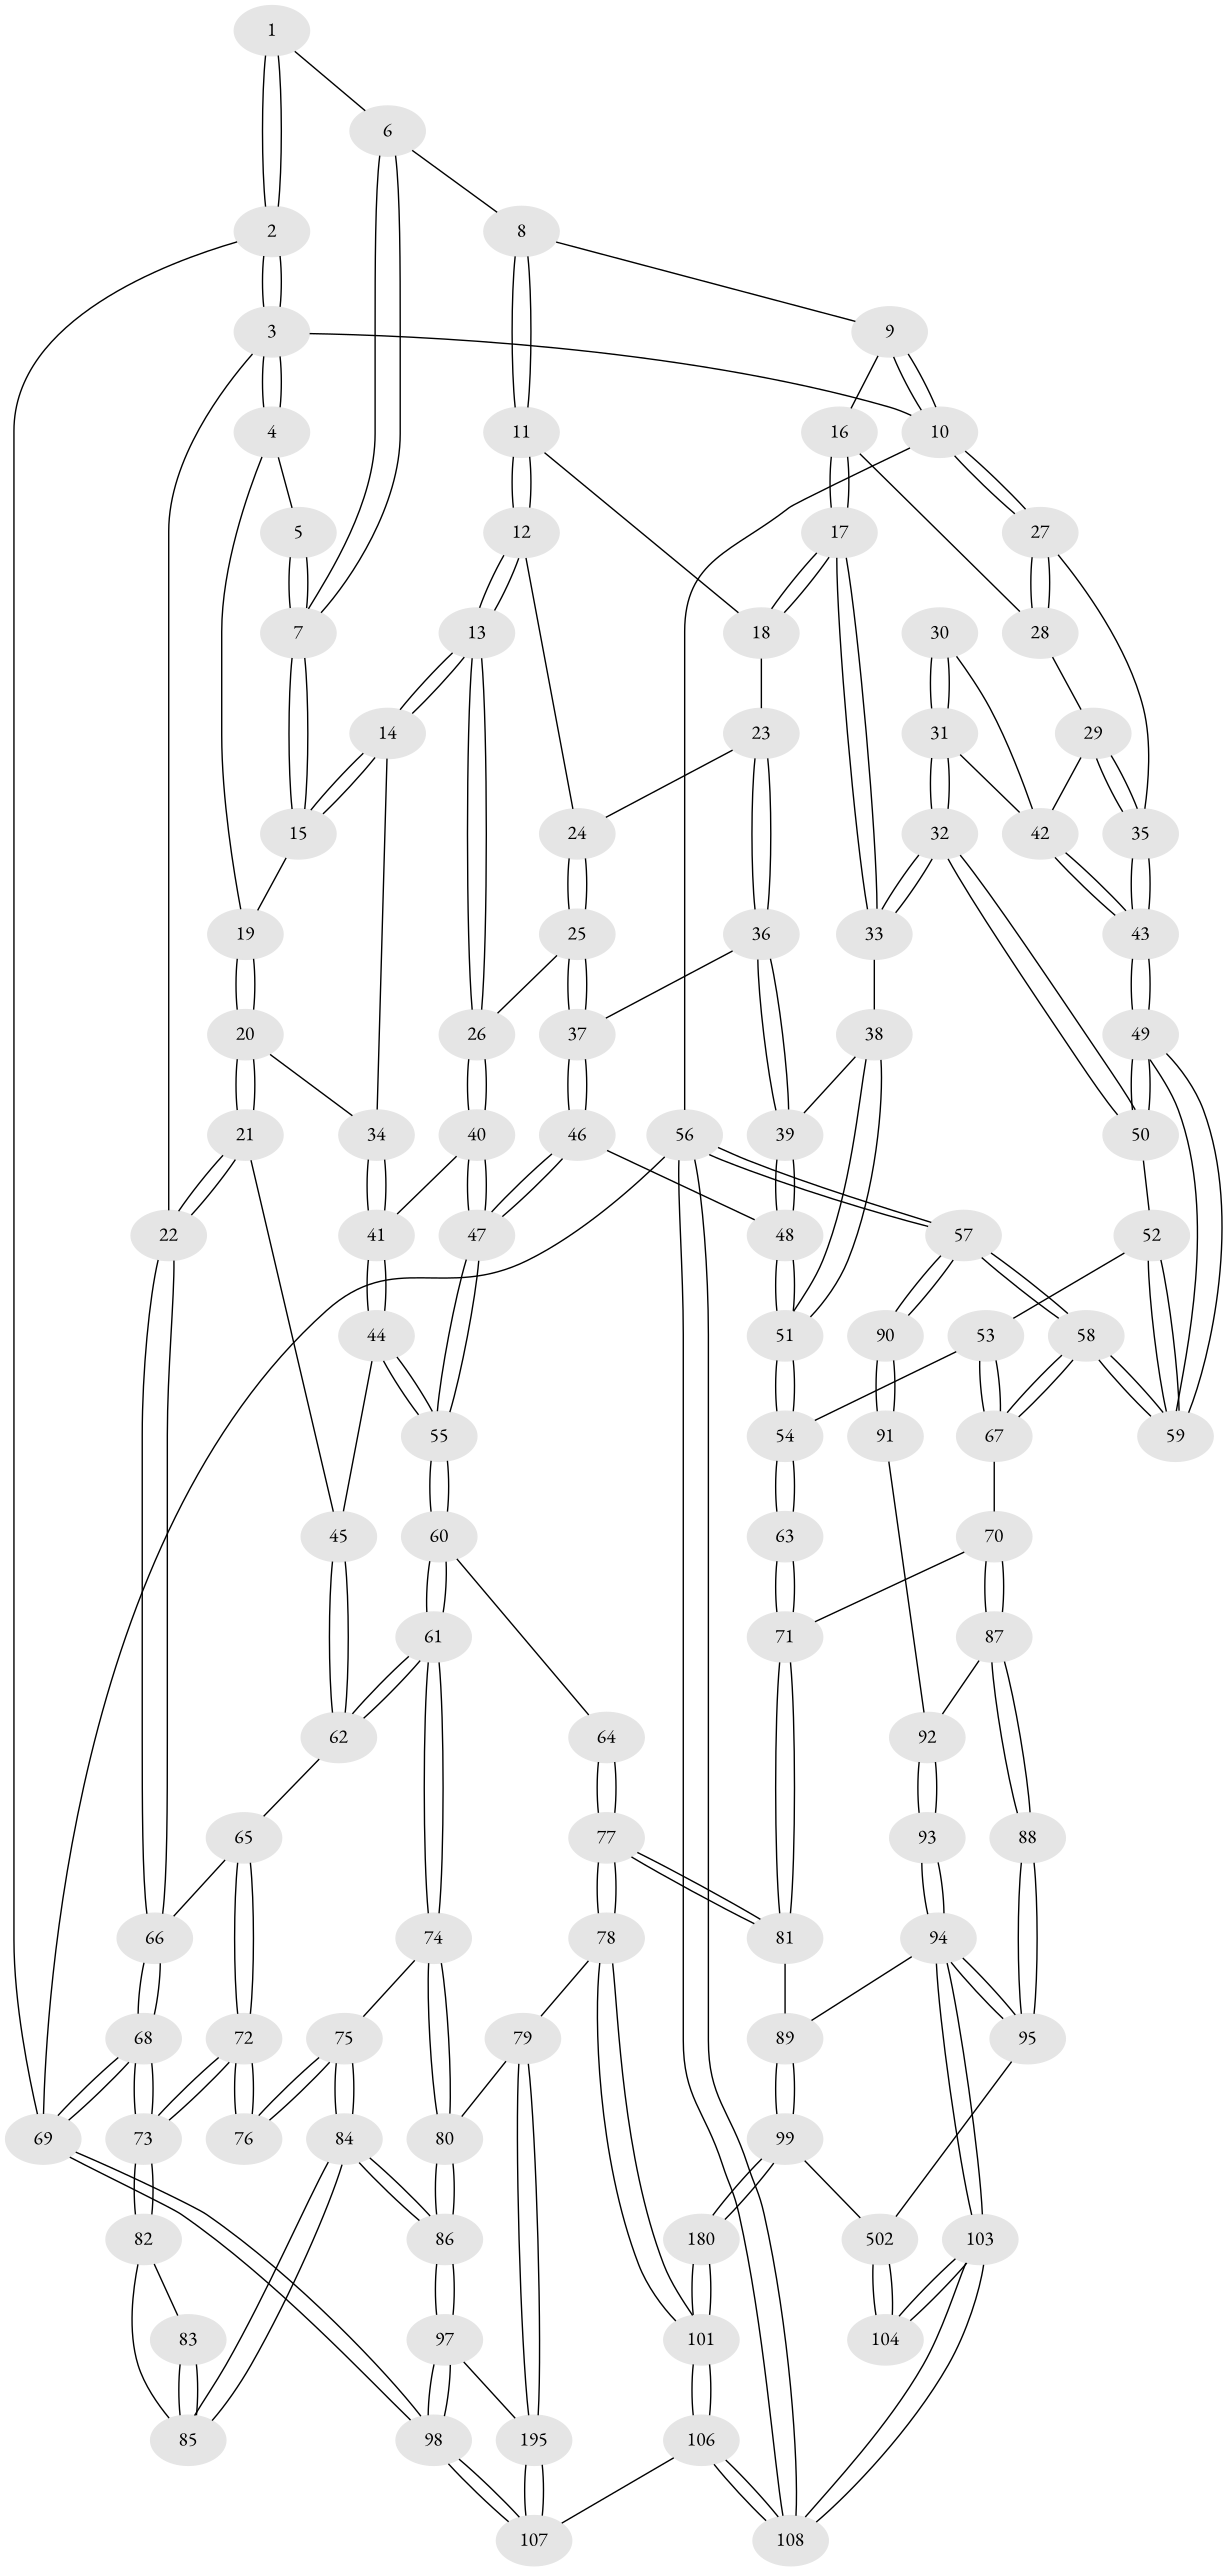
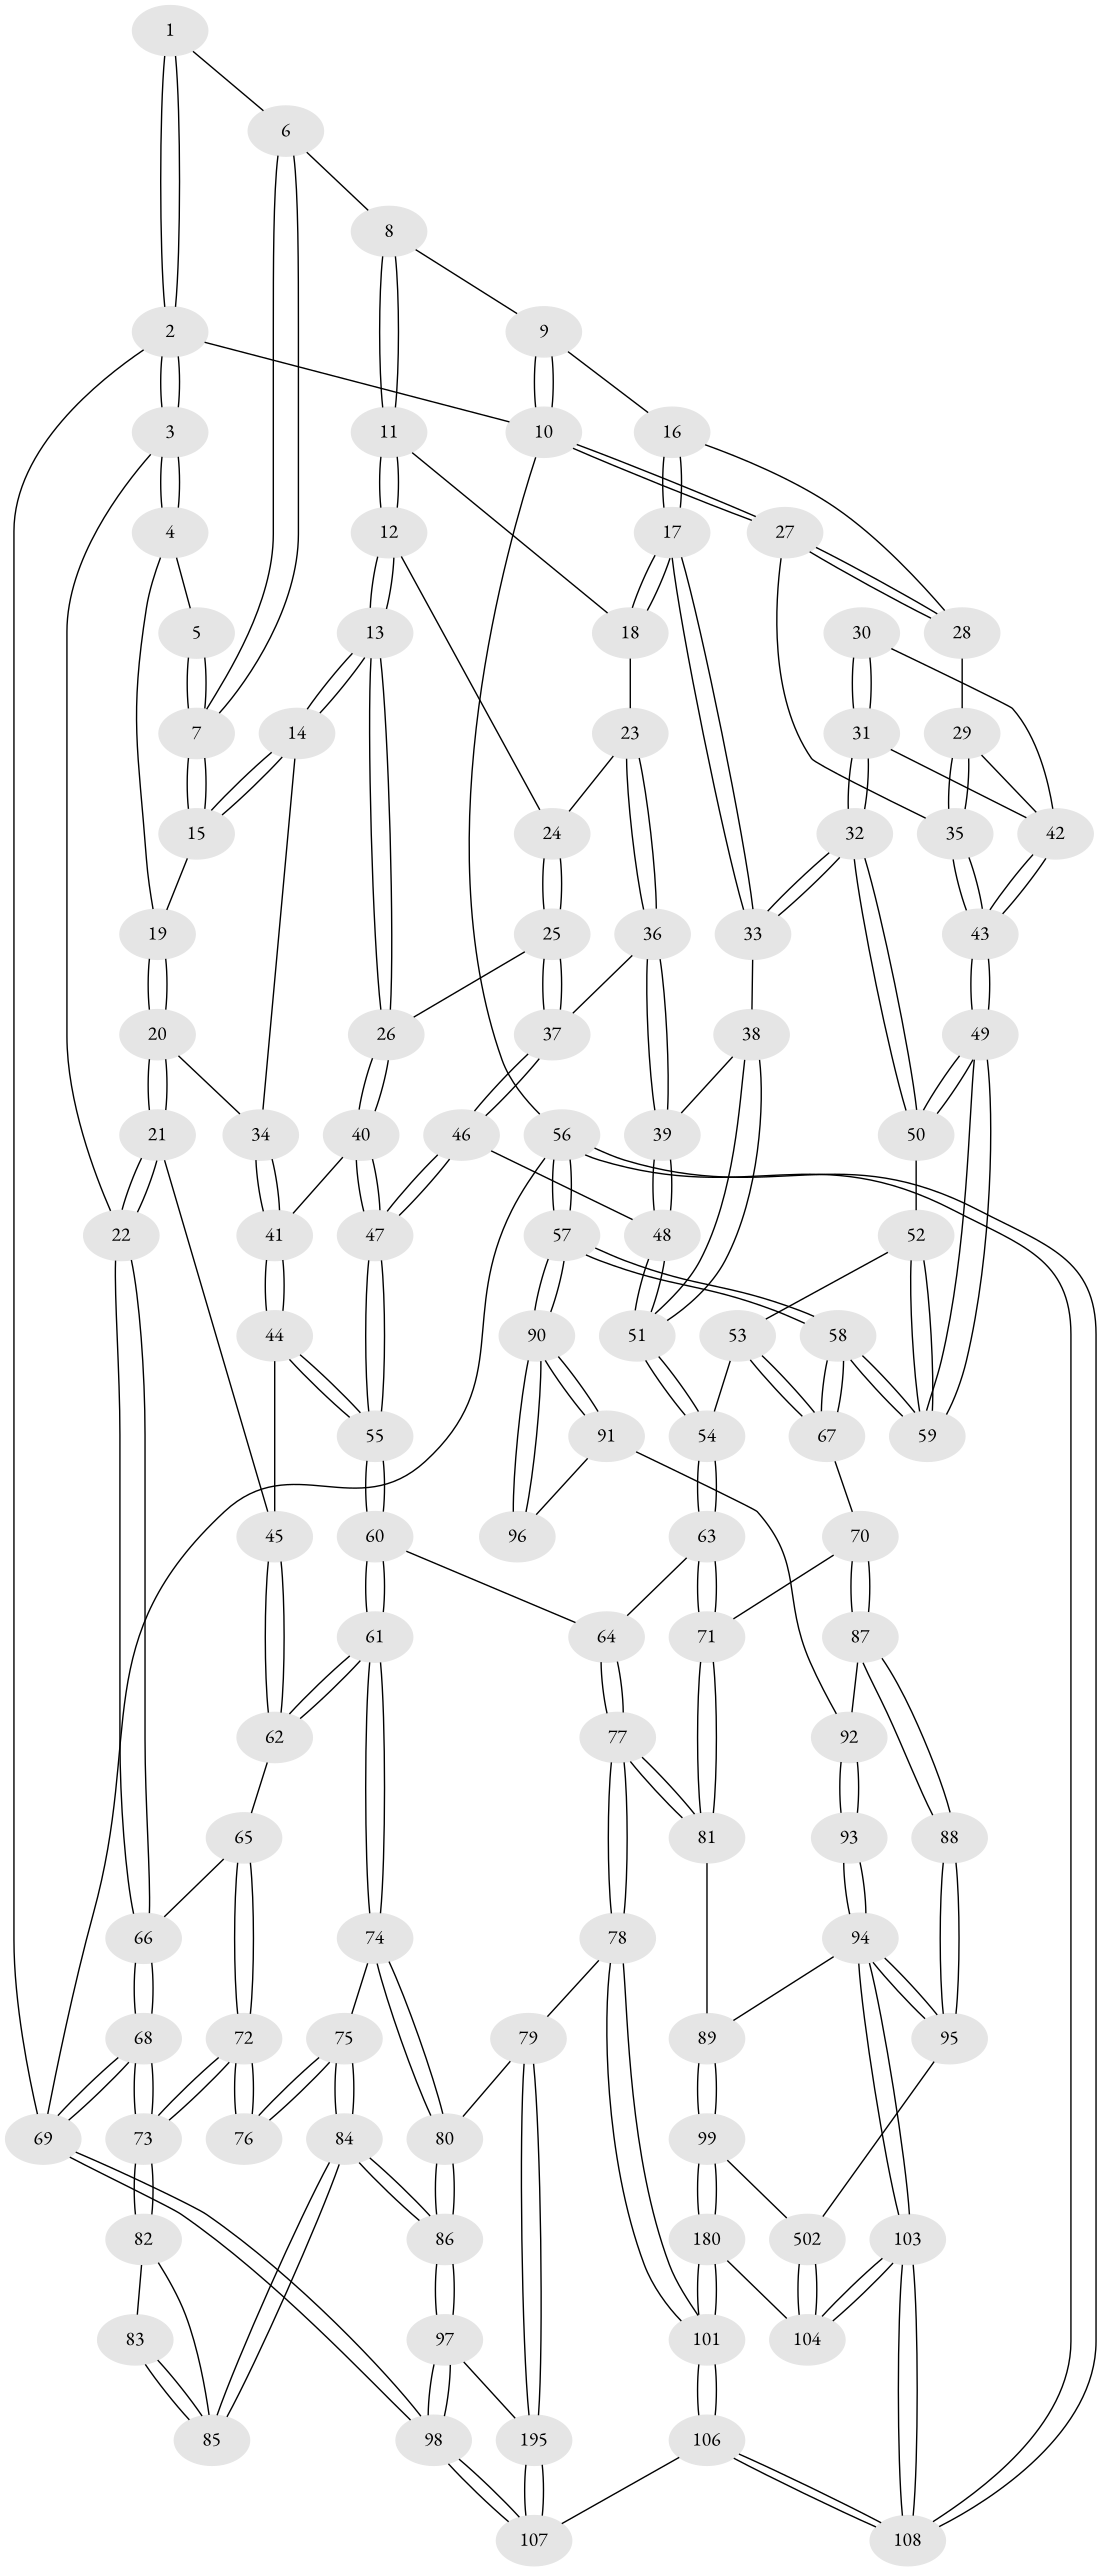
  graph {
    fontname="EB Garamond"
    node [color=gray90 fontname="EB Garamond" style=filled]
    edge [fontname="EB Garamond"]
    1
    2
    6
    3
    10
    69
    7
    8
    4
    22
    27
    56
    98
    5
    19
    66
    20
    15
    9
    11
    16
    12
    18
    17
    28
    35
    57
    108
    13
    24
    23
    14
    26
    25
    34
    40
    41
    33
    29
    38
    36
    21
    45
    62
    68
    37
    39
    46
    47
    43
    42
    30
    31
    32
    50
    52
    51
    44
    49
    48
    54
    55
    59
    60
    65
    53
    63
    67
    70
    64
    71
    61
    58
    90
    91
+   96
    74
    77
    75
    80
    72
    81
    78
    73
    76
    87
    82
    107
    88
    92
    89
    83
    85
    84
    86
    79
    101
    n98 [label=195]
    106
    97
    99
    95
    93
    n104 [label=502]
    n105 [label=180]
    94
    103
    104
    1 -- 2
    1 -- 2
    1 -- 6
    2 -- 3
    2 -- 3
-   3 -- 10
+   2 -- 10
    2 -- 69
    6 -- 7
    6 -- 7
    6 -- 8
    3 -- 4
    3 -- 4
    3 -- 22
    10 -- 27
    10 -- 27
    10 -- 56
    69 -- 98
    69 -- 98
    7 -- 15
    7 -- 15
    8 -- 9
    8 -- 11
    8 -- 11
    4 -- 5
    4 -- 19
    22 -- 66
    22 -- 66
    27 -- 28
    27 -- 28
    27 -- 35
    56 -- 69
    56 -- 57
    56 -- 57
    56 -- 108
    56 -- 108
    98 -- 107
    98 -- 107
    5 -- 7
    5 -- 7
    19 -- 20
    19 -- 20
    66 -- 68
    66 -- 68
    20 -- 34
    20 -- 21
    20 -- 21
    15 -- 19
    9 -- 10
    9 -- 10
    9 -- 16
    11 -- 12
    11 -- 12
    11 -- 18
    16 -- 17
    16 -- 17
    16 -- 28
    12 -- 13
    12 -- 13
    12 -- 24
    18 -- 23
    17 -- 18
    17 -- 18
    17 -- 33
    17 -- 33
    28 -- 29
    35 -- 43
    35 -- 43
    57 -- 58
    57 -- 58
    57 -- 90
    57 -- 90
    13 -- 14
    13 -- 14
    13 -- 26
    13 -- 26
    24 -- 25
    24 -- 25
    23 -- 24
    23 -- 36
    23 -- 36
    14 -- 15
    14 -- 15
    14 -- 34
    26 -- 40
    26 -- 40
    25 -- 26
    25 -- 37
    25 -- 37
    34 -- 41
    34 -- 41
    40 -- 41
    40 -- 47
    40 -- 47
    41 -- 44
    41 -- 44
    33 -- 38
    29 -- 35
    29 -- 35
    29 -- 42
    38 -- 39
    38 -- 51
    38 -- 51
    36 -- 37
    36 -- 39
    36 -- 39
    21 -- 22
    21 -- 22
    21 -- 45
    45 -- 62
    45 -- 62
    62 -- 65
    68 -- 69
    68 -- 69
    68 -- 73
    68 -- 73
    37 -- 46
    37 -- 46
    39 -- 48
    39 -- 48
    46 -- 47
    46 -- 47
    46 -- 48
    47 -- 55
    47 -- 55
    43 -- 49
    43 -- 49
    42 -- 43
    42 -- 43
    30 -- 42
    30 -- 31
    30 -- 31
    31 -- 42
    31 -- 32
    31 -- 32
    32 -- 33
    32 -- 33
    32 -- 50
    32 -- 50
    50 -- 52
    52 -- 59
    52 -- 59
    52 -- 53
    51 -- 54
    51 -- 54
    44 -- 45
    44 -- 55
    44 -- 55
    49 -- 50
    49 -- 50
    49 -- 59
    49 -- 59
    48 -- 51
    48 -- 51
    54 -- 63
    54 -- 63
    55 -- 60
    55 -- 60
    60 -- 64
    60 -- 61
    60 -- 61
    65 -- 66
    65 -- 72
    65 -- 72
    53 -- 54
    53 -- 67
    53 -- 67
+   63 -- 64
    63 -- 71
    63 -- 71
    67 -- 70
    70 -- 71
    70 -- 87
    70 -- 87
    64 -- 77
    64 -- 77
    71 -- 81
    71 -- 81
    61 -- 62
    61 -- 62
    61 -- 74
    61 -- 74
    58 -- 59
    58 -- 59
    58 -- 67
    58 -- 67
    90 -- 91
    90 -- 91
+   90 -- 96
+   90 -- 96
+   91 -- 96
    91 -- 92
    74 -- 75
    74 -- 80
    74 -- 80
    77 -- 81
    77 -- 81
    77 -- 78
    77 -- 78
    75 -- 76
    75 -- 76
    75 -- 84
    75 -- 84
    80 -- 86
    80 -- 86
    72 -- 73
    72 -- 73
    72 -- 76
    72 -- 76
    81 -- 89
    78 -- 79
    78 -- 101
    78 -- 101
    73 -- 82
    73 -- 82
    87 -- 88
    87 -- 88
    87 -- 92
    82 -- 83
    82 -- 85
    88 -- 95
    88 -- 95
    92 -- 93
    92 -- 93
    89 -- 99
    89 -- 99
    83 -- 85
    83 -- 85
    84 -- 85
    84 -- 85
    84 -- 86
    84 -- 86
    86 -- 97
    86 -- 97
    79 -- 80
    79 -- n98
    79 -- n98
    101 -- 106
    101 -- 106
    n98 -- 107
    n98 -- 107
    106 -- 108
    106 -- 108
    106 -- 107
    97 -- 98
    97 -- 98
    97 -- n98
    99 -- n104
    99 -- n105
    99 -- n105
    95 -- n104
    93 -- 94
    93 -- 94
    n104 -- 104
    n104 -- 104
    n105 -- 101
    n105 -- 101
+   n105 -- 104
    94 -- 89
    94 -- 95
    94 -- 95
    94 -- 103
    94 -- 103
    103 -- 108
    103 -- 108
    103 -- 104
    103 -- 104
  }
